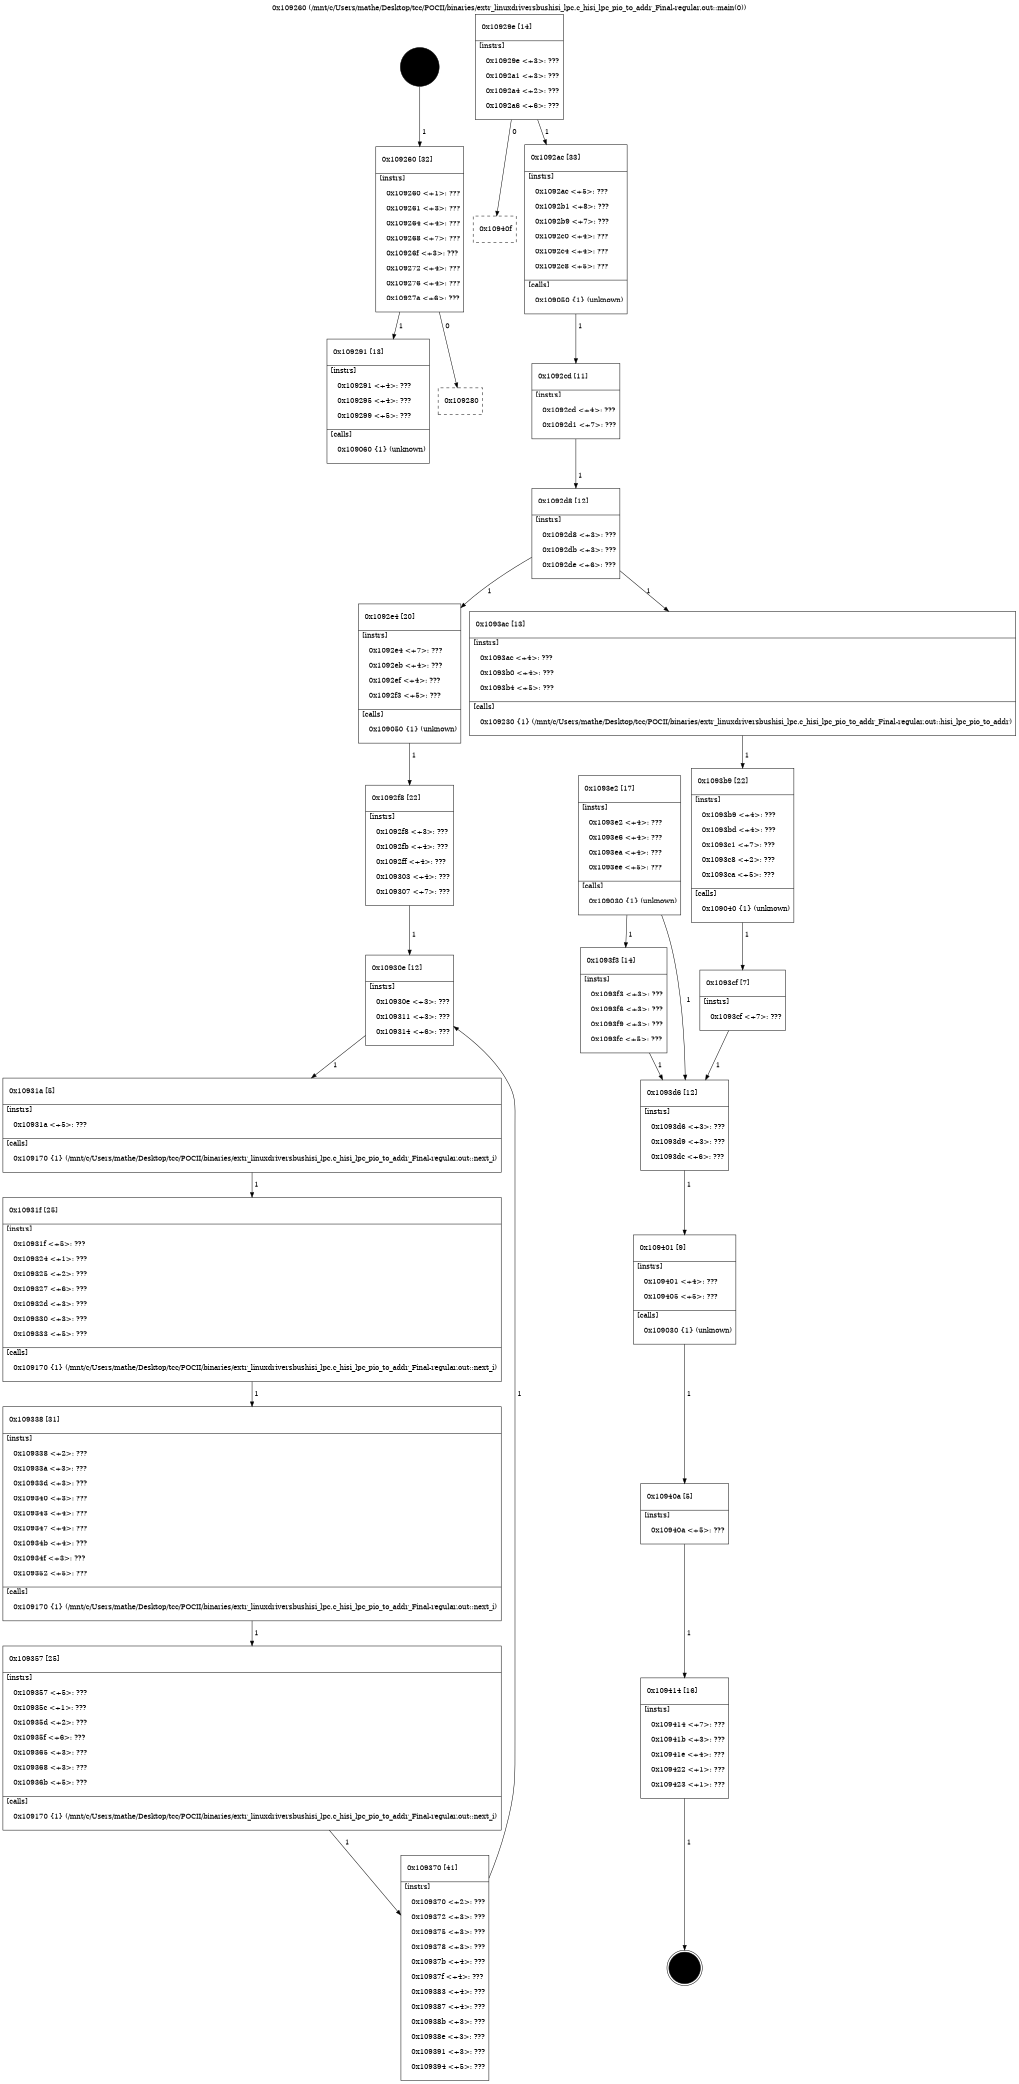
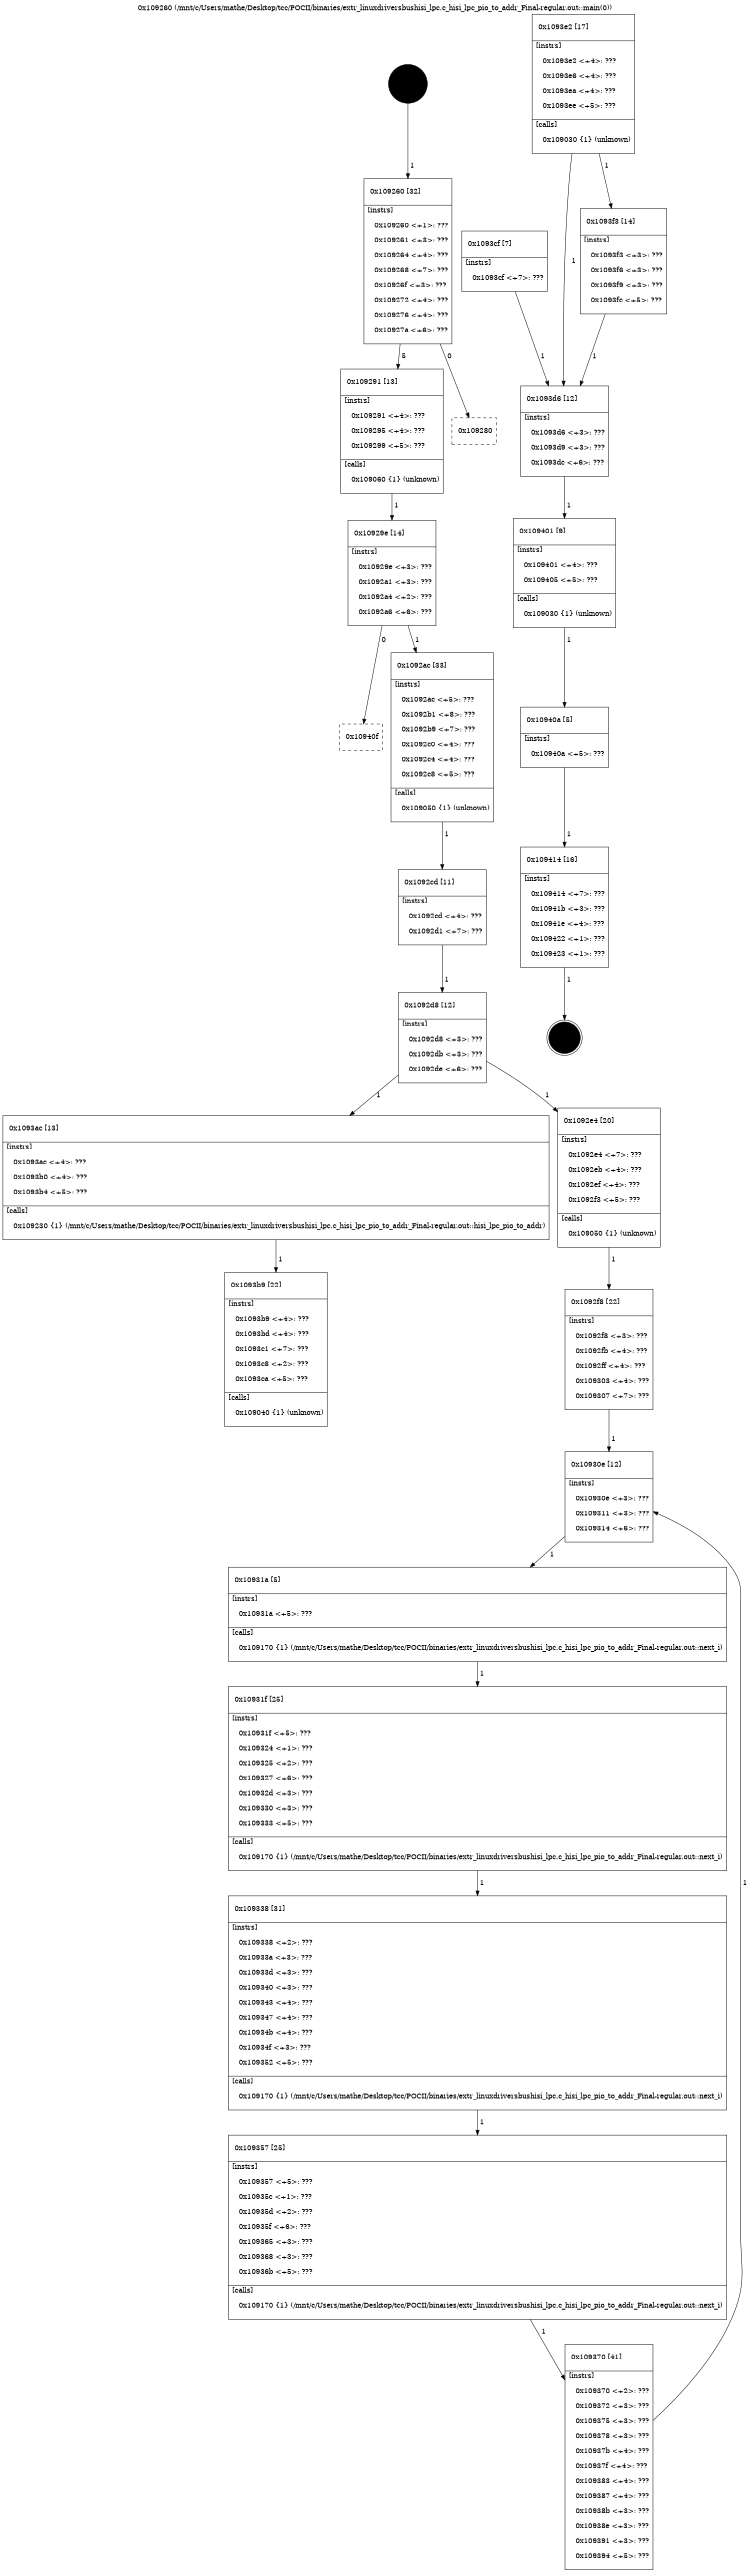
  digraph {
    label="0x109260 (/mnt/c/Users/mathe/Desktop/tcc/POCII/binaries/extr_linuxdriversbushisi_lpc.c_hisi_lpc_pio_to_addr_Final-regular.out::main(0))"
    labelloc=t
    node [shape=record]
    Entry [fillcolor=black height=0.3 shape=circle style=filled width=0.3]
    n2 [label="{\n     0x109260 [32]\l\n     | [instrs]\l\n     &nbsp;&nbsp;0x109260 \<+1\>: ???\l\n     &nbsp;&nbsp;0x109261 \<+3\>: ???\l\n     &nbsp;&nbsp;0x109264 \<+4\>: ???\l\n     &nbsp;&nbsp;0x109268 \<+7\>: ???\l\n     &nbsp;&nbsp;0x10926f \<+3\>: ???\l\n     &nbsp;&nbsp;0x109272 \<+4\>: ???\l\n     &nbsp;&nbsp;0x109276 \<+4\>: ???\l\n     &nbsp;&nbsp;0x10927a \<+6\>: ???\l\n  }"]
    n3 [label="{\n     0x109291 [13]\l\n     | [instrs]\l\n     &nbsp;&nbsp;0x109291 \<+4\>: ???\l\n     &nbsp;&nbsp;0x109295 \<+4\>: ???\l\n     &nbsp;&nbsp;0x109299 \<+5\>: ???\l\n     | [calls]\l\n     &nbsp;&nbsp;0x109060 \{1\} (unknown)\l\n  }"]
    n4 [label="{\n     0x109280\l\n  }" style=dashed]
    n5 [label="{\n     0x10929e [14]\l\n     | [instrs]\l\n     &nbsp;&nbsp;0x10929e \<+3\>: ???\l\n     &nbsp;&nbsp;0x1092a1 \<+3\>: ???\l\n     &nbsp;&nbsp;0x1092a4 \<+2\>: ???\l\n     &nbsp;&nbsp;0x1092a6 \<+6\>: ???\l\n  }"]
    n6 [label="{\n     0x10940f\l\n  }" style=dashed]
    n7 [label="{\n     0x1092ac [33]\l\n     | [instrs]\l\n     &nbsp;&nbsp;0x1092ac \<+5\>: ???\l\n     &nbsp;&nbsp;0x1092b1 \<+8\>: ???\l\n     &nbsp;&nbsp;0x1092b9 \<+7\>: ???\l\n     &nbsp;&nbsp;0x1092c0 \<+4\>: ???\l\n     &nbsp;&nbsp;0x1092c4 \<+4\>: ???\l\n     &nbsp;&nbsp;0x1092c8 \<+5\>: ???\l\n     | [calls]\l\n     &nbsp;&nbsp;0x109050 \{1\} (unknown)\l\n  }"]
    n8 [label="{\n     0x1092cd [11]\l\n     | [instrs]\l\n     &nbsp;&nbsp;0x1092cd \<+4\>: ???\l\n     &nbsp;&nbsp;0x1092d1 \<+7\>: ???\l\n  }"]
    n9 [label="{\n     0x1092d8 [12]\l\n     | [instrs]\l\n     &nbsp;&nbsp;0x1092d8 \<+3\>: ???\l\n     &nbsp;&nbsp;0x1092db \<+3\>: ???\l\n     &nbsp;&nbsp;0x1092de \<+6\>: ???\l\n  }"]
    Exit [fillcolor=black height=0.3 peripheries=2 shape=circle style=filled width=0.3]
    n11 [label="{\n     0x1093ac [13]\l\n     | [instrs]\l\n     &nbsp;&nbsp;0x1093ac \<+4\>: ???\l\n     &nbsp;&nbsp;0x1093b0 \<+4\>: ???\l\n     &nbsp;&nbsp;0x1093b4 \<+5\>: ???\l\n     | [calls]\l\n     &nbsp;&nbsp;0x109230 \{1\} (/mnt/c/Users/mathe/Desktop/tcc/POCII/binaries/extr_linuxdriversbushisi_lpc.c_hisi_lpc_pio_to_addr_Final-regular.out::hisi_lpc_pio_to_addr)\l\n  }"]
    n12 [label="{\n     0x1092e4 [20]\l\n     | [instrs]\l\n     &nbsp;&nbsp;0x1092e4 \<+7\>: ???\l\n     &nbsp;&nbsp;0x1092eb \<+4\>: ???\l\n     &nbsp;&nbsp;0x1092ef \<+4\>: ???\l\n     &nbsp;&nbsp;0x1092f3 \<+5\>: ???\l\n     | [calls]\l\n     &nbsp;&nbsp;0x109050 \{1\} (unknown)\l\n  }"]
    n13 [label="{\n     0x1093b9 [22]\l\n     | [instrs]\l\n     &nbsp;&nbsp;0x1093b9 \<+4\>: ???\l\n     &nbsp;&nbsp;0x1093bd \<+4\>: ???\l\n     &nbsp;&nbsp;0x1093c1 \<+7\>: ???\l\n     &nbsp;&nbsp;0x1093c8 \<+2\>: ???\l\n     &nbsp;&nbsp;0x1093ca \<+5\>: ???\l\n     | [calls]\l\n     &nbsp;&nbsp;0x109040 \{1\} (unknown)\l\n  }"]
    n14 [label="{\n     0x1092f8 [22]\l\n     | [instrs]\l\n     &nbsp;&nbsp;0x1092f8 \<+3\>: ???\l\n     &nbsp;&nbsp;0x1092fb \<+4\>: ???\l\n     &nbsp;&nbsp;0x1092ff \<+4\>: ???\l\n     &nbsp;&nbsp;0x109303 \<+4\>: ???\l\n     &nbsp;&nbsp;0x109307 \<+7\>: ???\l\n  }"]
    n15 [label="{\n     0x1093cf [7]\l\n     | [instrs]\l\n     &nbsp;&nbsp;0x1093cf \<+7\>: ???\l\n  }"]
    n16 [label="{\n     0x10930e [12]\l\n     | [instrs]\l\n     &nbsp;&nbsp;0x10930e \<+3\>: ???\l\n     &nbsp;&nbsp;0x109311 \<+3\>: ???\l\n     &nbsp;&nbsp;0x109314 \<+6\>: ???\l\n  }"]
    n17 [label="{\n     0x10931a [5]\l\n     | [instrs]\l\n     &nbsp;&nbsp;0x10931a \<+5\>: ???\l\n     | [calls]\l\n     &nbsp;&nbsp;0x109170 \{1\} (/mnt/c/Users/mathe/Desktop/tcc/POCII/binaries/extr_linuxdriversbushisi_lpc.c_hisi_lpc_pio_to_addr_Final-regular.out::next_i)\l\n  }"]
    n18 [label="{\n     0x10931f [25]\l\n     | [instrs]\l\n     &nbsp;&nbsp;0x10931f \<+5\>: ???\l\n     &nbsp;&nbsp;0x109324 \<+1\>: ???\l\n     &nbsp;&nbsp;0x109325 \<+2\>: ???\l\n     &nbsp;&nbsp;0x109327 \<+6\>: ???\l\n     &nbsp;&nbsp;0x10932d \<+3\>: ???\l\n     &nbsp;&nbsp;0x109330 \<+3\>: ???\l\n     &nbsp;&nbsp;0x109333 \<+5\>: ???\l\n     | [calls]\l\n     &nbsp;&nbsp;0x109170 \{1\} (/mnt/c/Users/mathe/Desktop/tcc/POCII/binaries/extr_linuxdriversbushisi_lpc.c_hisi_lpc_pio_to_addr_Final-regular.out::next_i)\l\n  }"]
    n19 [label="{\n     0x109338 [31]\l\n     | [instrs]\l\n     &nbsp;&nbsp;0x109338 \<+2\>: ???\l\n     &nbsp;&nbsp;0x10933a \<+3\>: ???\l\n     &nbsp;&nbsp;0x10933d \<+3\>: ???\l\n     &nbsp;&nbsp;0x109340 \<+3\>: ???\l\n     &nbsp;&nbsp;0x109343 \<+4\>: ???\l\n     &nbsp;&nbsp;0x109347 \<+4\>: ???\l\n     &nbsp;&nbsp;0x10934b \<+4\>: ???\l\n     &nbsp;&nbsp;0x10934f \<+3\>: ???\l\n     &nbsp;&nbsp;0x109352 \<+5\>: ???\l\n     | [calls]\l\n     &nbsp;&nbsp;0x109170 \{1\} (/mnt/c/Users/mathe/Desktop/tcc/POCII/binaries/extr_linuxdriversbushisi_lpc.c_hisi_lpc_pio_to_addr_Final-regular.out::next_i)\l\n  }"]
    n20 [label="{\n     0x109357 [25]\l\n     | [instrs]\l\n     &nbsp;&nbsp;0x109357 \<+5\>: ???\l\n     &nbsp;&nbsp;0x10935c \<+1\>: ???\l\n     &nbsp;&nbsp;0x10935d \<+2\>: ???\l\n     &nbsp;&nbsp;0x10935f \<+6\>: ???\l\n     &nbsp;&nbsp;0x109365 \<+3\>: ???\l\n     &nbsp;&nbsp;0x109368 \<+3\>: ???\l\n     &nbsp;&nbsp;0x10936b \<+5\>: ???\l\n     | [calls]\l\n     &nbsp;&nbsp;0x109170 \{1\} (/mnt/c/Users/mathe/Desktop/tcc/POCII/binaries/extr_linuxdriversbushisi_lpc.c_hisi_lpc_pio_to_addr_Final-regular.out::next_i)\l\n  }"]
    n21 [label="{\n     0x109370 [41]\l\n     | [instrs]\l\n     &nbsp;&nbsp;0x109370 \<+2\>: ???\l\n     &nbsp;&nbsp;0x109372 \<+3\>: ???\l\n     &nbsp;&nbsp;0x109375 \<+3\>: ???\l\n     &nbsp;&nbsp;0x109378 \<+3\>: ???\l\n     &nbsp;&nbsp;0x10937b \<+4\>: ???\l\n     &nbsp;&nbsp;0x10937f \<+4\>: ???\l\n     &nbsp;&nbsp;0x109383 \<+4\>: ???\l\n     &nbsp;&nbsp;0x109387 \<+4\>: ???\l\n     &nbsp;&nbsp;0x10938b \<+3\>: ???\l\n     &nbsp;&nbsp;0x10938e \<+3\>: ???\l\n     &nbsp;&nbsp;0x109391 \<+3\>: ???\l\n     &nbsp;&nbsp;0x109394 \<+5\>: ???\l\n  }"]
    n22 [label="{\n     0x109414 [16]\l\n     | [instrs]\l\n     &nbsp;&nbsp;0x109414 \<+7\>: ???\l\n     &nbsp;&nbsp;0x10941b \<+3\>: ???\l\n     &nbsp;&nbsp;0x10941e \<+4\>: ???\l\n     &nbsp;&nbsp;0x109422 \<+1\>: ???\l\n     &nbsp;&nbsp;0x109423 \<+1\>: ???\l\n  }"]
    n23 [label="{\n     0x1093d6 [12]\l\n     | [instrs]\l\n     &nbsp;&nbsp;0x1093d6 \<+3\>: ???\l\n     &nbsp;&nbsp;0x1093d9 \<+3\>: ???\l\n     &nbsp;&nbsp;0x1093dc \<+6\>: ???\l\n  }"]
    n24 [label="{\n     0x109401 [9]\l\n     | [instrs]\l\n     &nbsp;&nbsp;0x109401 \<+4\>: ???\l\n     &nbsp;&nbsp;0x109405 \<+5\>: ???\l\n     | [calls]\l\n     &nbsp;&nbsp;0x109030 \{1\} (unknown)\l\n  }"]
    n25 [label="{\n     0x10940a [5]\l\n     | [instrs]\l\n     &nbsp;&nbsp;0x10940a \<+5\>: ???\l\n  }"]
    n26 [label="{\n     0x1093e2 [17]\l\n     | [instrs]\l\n     &nbsp;&nbsp;0x1093e2 \<+4\>: ???\l\n     &nbsp;&nbsp;0x1093e6 \<+4\>: ???\l\n     &nbsp;&nbsp;0x1093ea \<+4\>: ???\l\n     &nbsp;&nbsp;0x1093ee \<+5\>: ???\l\n     | [calls]\l\n     &nbsp;&nbsp;0x109030 \{1\} (unknown)\l\n  }"]
    n27 [label="{\n     0x1093f3 [14]\l\n     | [instrs]\l\n     &nbsp;&nbsp;0x1093f3 \<+3\>: ???\l\n     &nbsp;&nbsp;0x1093f6 \<+3\>: ???\l\n     &nbsp;&nbsp;0x1093f9 \<+3\>: ???\l\n     &nbsp;&nbsp;0x1093fc \<+5\>: ???\l\n  }"]
    Entry -> n2 [label=" 1"]
-   n2 -> n3 [label=" 1"]
+   n2 -> n3 [label=" 5"]
    n2 -> n4 [label=" 0"]
+   n3 -> n5 [label=" 1"]
    n5 -> n6 [label=" 0"]
    n5 -> n7 [label=" 1"]
    n7 -> n8 [label=" 1"]
    n8 -> n9 [label=" 1"]
    n9 -> n11 [label=" 1"]
    n9 -> n12 [label=" 1"]
    n11 -> n13 [label=" 1"]
    n12 -> n14 [label=" 1"]
-   n13 -> n15 [label=" 1"]
    n14 -> n16 [label=" 1"]
    n15 -> n23 [label=" 1"]
    n16 -> n17 [label=" 1"]
    n17 -> n18 [label=" 1"]
    n18 -> n19 [label=" 1"]
    n19 -> n20 [label=" 1"]
    n20 -> n21 [label=" 1"]
    n21 -> n16 [label=" 1"]
    n22 -> Exit [label=" 1"]
    n23 -> n24 [label=" 1"]
    n24 -> n25 [label=" 1"]
    n25 -> n22 [label=" 1"]
    n26 -> n23 [label=" 1"]
    n26 -> n27 [label=" 1"]
    n27 -> n23 [label=" 1"]
  }
